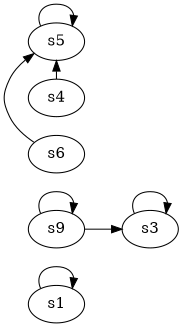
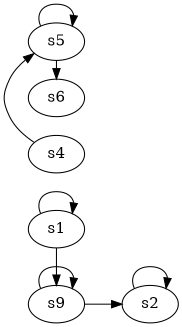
  digraph {
    rankdir=LR
    node [player=1]
    edge [constraint="time % 2 == 0"]
    s1
    n2 [label=s9 player=0]
-   s3
+   s3 [label=s2]
    s5
    s4 [player=0]
    s6 [player=0]
    s1 -> s1 [constraint="time % 3 == 0"]
+   s1 -> n2 [constraint="time == 3 || time == 4 || time == 9 || time == 10 || time == 16"]
    n2 -> n2
    n2 -> s3 [constraint=""]
    s3 -> s3 [constraint="time % 3 == 0"]
    s5 -> s5
-   s6 -> s5
+   s5 -> s6
    s4 -> s5 [constraint="time == 3 || time == 9 || time == 16"]
  }
